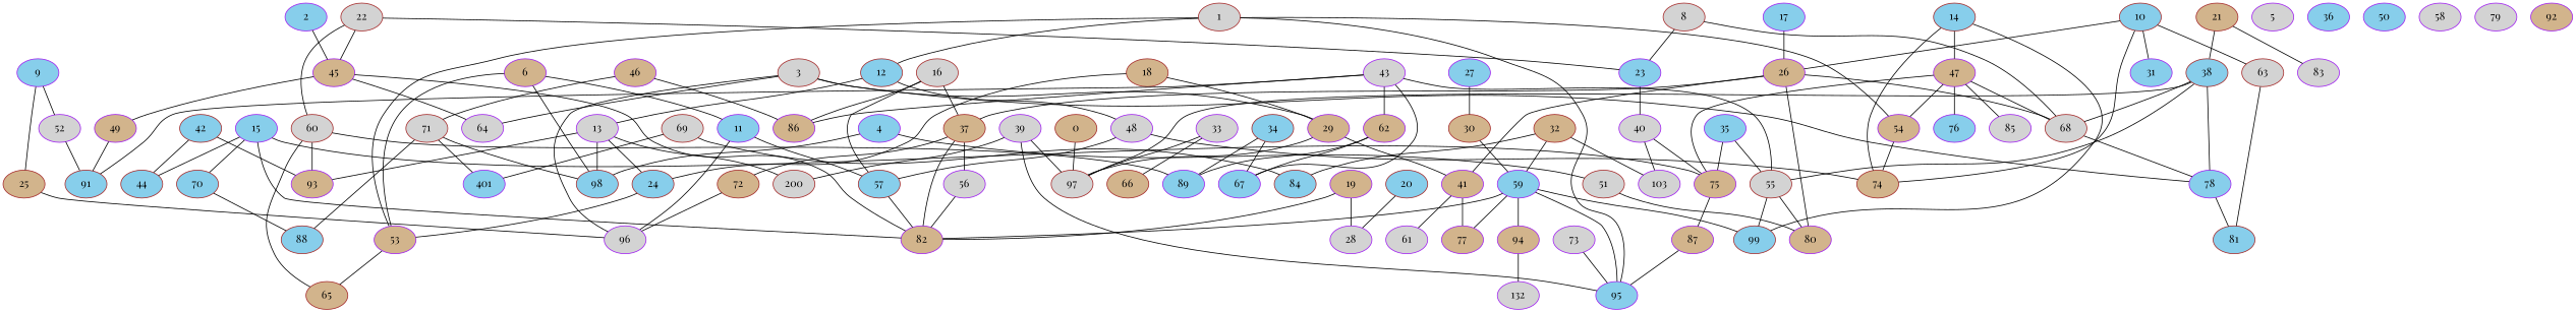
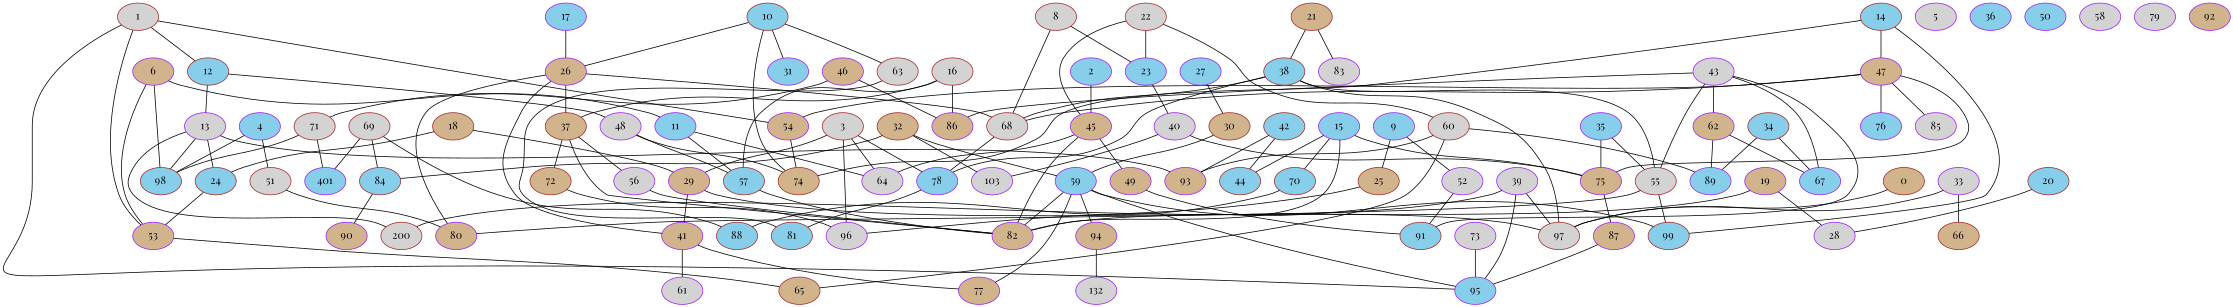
  graph {
    fontname="Playfair Display"
    node [color=purple fillcolor=skyblue fontname="Playfair Display" style=filled]
    edge [fontname="Playfair Display"]
    1 [color=brown fillcolor=lightgrey]
    12 [color=brown]
    53 [fillcolor=tan]
    54 [fillcolor=tan]
    95
    13 [fillcolor=lightgrey]
    48 [fillcolor=lightgrey]
    65 [color=brown fillcolor=tan]
    74 [color=brown fillcolor=tan]
    45 [fillcolor=tan]
    2
    64 [fillcolor=lightgrey]
    82 [fillcolor=tan]
    49 [fillcolor=tan]
    3 [color=brown fillcolor=lightgrey]
    29 [fillcolor=tan]
    78
    96 [fillcolor=lightgrey]
    97 [color=brown fillcolor=lightgrey]
    41 [fillcolor=tan]
    81 [color=brown]
    51 [color=brown fillcolor=lightgrey]
    4
    98 [color=brown]
    80 [fillcolor=tan]
    5 [fillcolor=lightgrey]
    6 [fillcolor=tan]
    11
    57 [color=brown]
    n30 [color=brown fillcolor=tan label=0]
    8 [color=brown fillcolor=lightgrey]
    23
    68 [color=brown fillcolor=lightgrey]
    40 [fillcolor=lightgrey]
    25 [color=brown fillcolor=tan]
    9
    52 [fillcolor=lightgrey]
    91 [color=brown]
    10 [color=brown]
    26 [fillcolor=tan]
    31
    63 [color=brown fillcolor=lightgrey]
    37 [color=brown fillcolor=tan]
    24 [color=brown]
    93 [fillcolor=tan]
    n46 [color=brown fillcolor=lightgrey label=200]
    14 [color=brown]
    47 [fillcolor=tan]
    99 [color=brown]
    75 [fillcolor=tan]
    76
    85 [fillcolor=lightgrey]
    44 [color=brown]
    15
    70 [color=brown]
    88 [color=brown]
    87 [fillcolor=tan]
    16 [color=brown fillcolor=lightgrey]
    86 [fillcolor=tan]
    56 [fillcolor=lightgrey]
    72 [color=brown fillcolor=tan]
    17
    18 [color=brown fillcolor=tan]
    19 [fillcolor=tan]
    28 [fillcolor=lightgrey]
    20 [color=brown]
    21 [color=brown fillcolor=tan]
    38 [color=brown]
    83 [fillcolor=lightgrey]
    55 [color=brown fillcolor=lightgrey]
    22 [color=brown fillcolor=lightgrey]
    60 [color=brown fillcolor=lightgrey]
    89
    103 [fillcolor=lightgrey]
    61 [fillcolor=lightgrey]
    77 [fillcolor=tan]
    30 [color=brown fillcolor=tan]
    27
    59
    94 [fillcolor=tan]
    32 [color=brown fillcolor=tan]
    84 [color=brown]
+   90 [fillcolor=tan]
    33 [fillcolor=lightgrey]
    66 [color=brown fillcolor=tan]
    34 [color=brown]
    67
    35
    36
    39 [fillcolor=lightgrey]
    42 [color=brown]
    43 [fillcolor=lightgrey]
    62 [fillcolor=tan]
    46 [fillcolor=tan]
    71 [color=brown fillcolor=lightgrey]
    n96 [label=401]
    50
    58 [fillcolor=lightgrey]
    n99 [fillcolor=lightgrey label=132]
    69 [color=brown fillcolor=lightgrey]
    73 [fillcolor=lightgrey]
    79 [fillcolor=lightgrey]
    92 [fillcolor=tan]
    1 -- 12
    1 -- 53
    1 -- 54
    1 -- 95
    12 -- 13
    12 -- 48
    53 -- 65
    54 -- 74
    13 -- 98
    13 -- 24
    13 -- 93
    13 -- n46
    48 -- 74
    48 -- 57
    45 -- 64
    45 -- 82
    45 -- 49
    2 -- 45
    49 -- 91
    3 -- 64
    3 -- 29
    3 -- 78
    3 -- 96
    29 -- 97
    29 -- 41
    78 -- 81
    41 -- 61
    41 -- 77
    51 -- 80
    4 -- 51
    4 -- 98
    6 -- 53
    6 -- 98
    6 -- 11
-   11 -- 96
+   11 -- 64
    11 -- 57
    57 -- 82
    n30 -- 97
    8 -- 23
    8 -- 68
    23 -- 40
    68 -- 78
    40 -- 75
    40 -- 103
    25 -- 96
    9 -- 25
    9 -- 52
    52 -- 91
    10 -- 74
    10 -- 26
    10 -- 31
    10 -- 63
    26 -- 41
    26 -- 80
    26 -- 68
    26 -- 37
    63 -- 81
    37 -- 82
    37 -- 56
    37 -- 72
    24 -- 53
    14 -- 74
    14 -- 47
    14 -- 99
    47 -- 54
    47 -- 68
    47 -- 75
    47 -- 76
    47 -- 85
    75 -- 87
    15 -- 82
    15 -- 75
    15 -- 44
    15 -- 70
    70 -- 88
    87 -- 95
    16 -- 57
    16 -- 37
    16 -- 86
    56 -- 82
    72 -- 96
    17 -- 26
    18 -- 29
    18 -- 24
    19 -- 82
    19 -- 28
    20 -- 28
    21 -- 38
    21 -- 83
    38 -- 78
    38 -- 97
    38 -- 68
    38 -- 55
    55 -- 80
    55 -- 99
    22 -- 45
    22 -- 23
    22 -- 60
    60 -- 65
    60 -- 93
    60 -- 89
    30 -- 59
    27 -- 30
    59 -- 95
    59 -- 82
    59 -- 99
    59 -- 77
    59 -- 94
    94 -- n99
    32 -- 103
    32 -- 59
    32 -- 84
+   84 -- 90
    33 -- 97
    33 -- 66
    34 -- 89
    34 -- 67
    35 -- 75
    35 -- 55
    39 -- 95
    39 -- 97
    39 -- n46
    42 -- 93
    42 -- 44
    43 -- 91
    43 -- 86
    43 -- 55
    43 -- 67
    43 -- 62
    62 -- 89
    62 -- 67
    46 -- 86
    46 -- 71
    71 -- 98
    71 -- n96
-   71 -- 88
+   69 -- 88
    69 -- 84
    69 -- n96
    73 -- 95
  }
